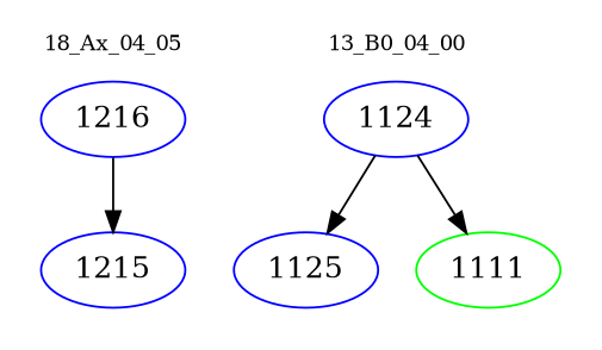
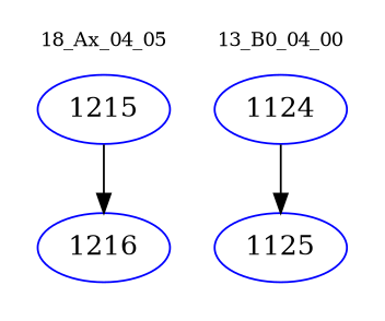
  digraph {
    node [color=blue]
    edge [color=black]
    n1 [label=1215]
    n2 [label=1216]
    n3 [label=1124]
    n4 [label=1125]
-   n5 [color=green label=1111]
    subgraph cluster_1 {
      color=white
      fontsize=10
      label="18_Ax_04_05"
      n1
      n2
    }
    subgraph cluster_2 {
      color=white
      fontsize=10
      label="13_B0_04_00"
      n3
      n4
-     n5
    }
-   n2 -> n1
+   n1 -> n2
    n3 -> n4
-   n3 -> n5
  }
